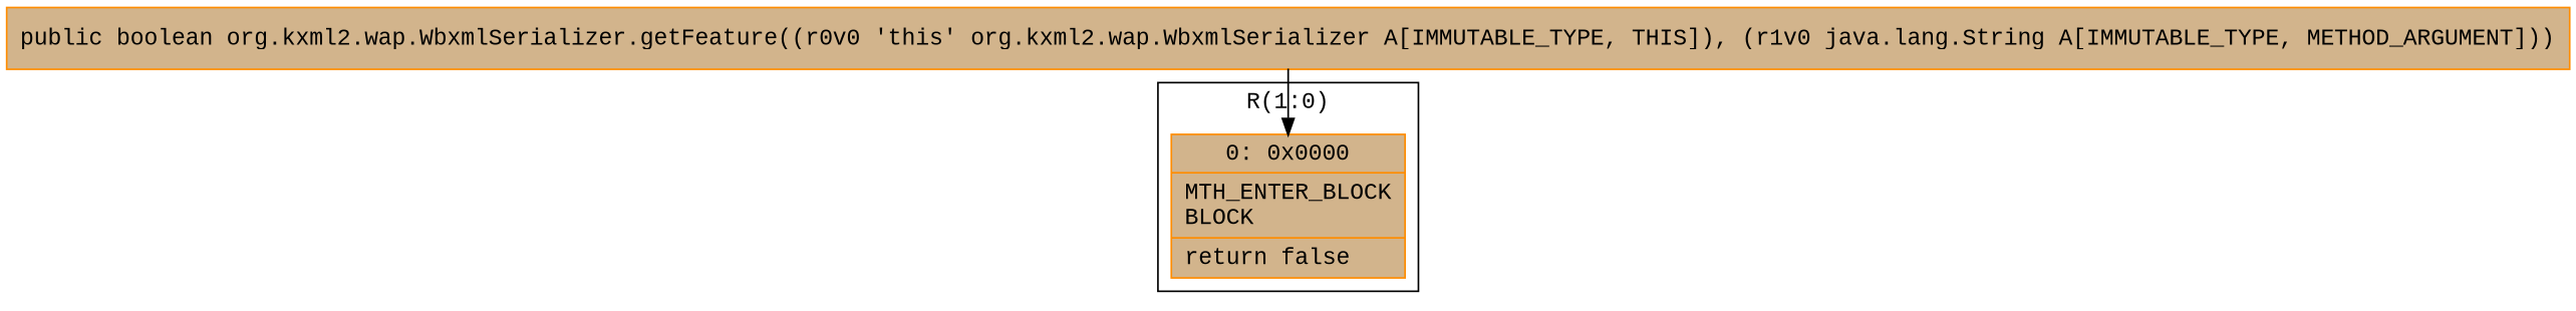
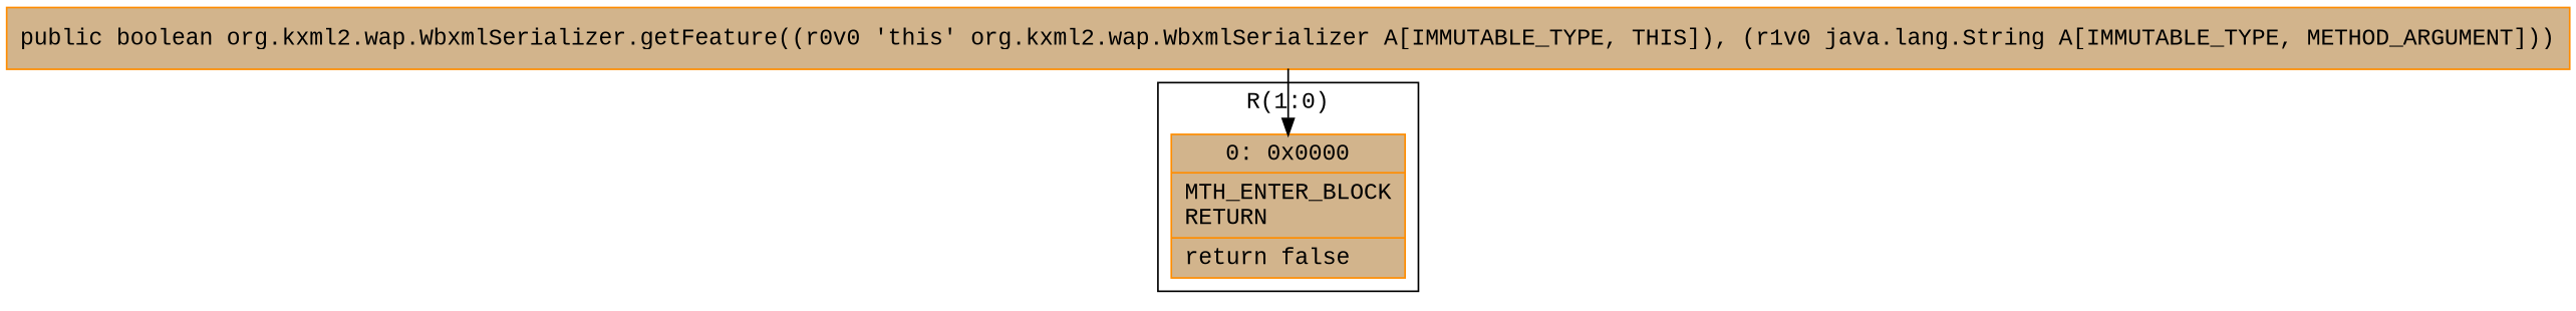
  digraph {
    fontname="Liberation Mono"
    node [color=darkorange shape=record style=filled fillcolor=tan fontname="Liberation Mono"]
-   n1 [label="{0\:\ 0x0000|MTH_ENTER_BLOCK\lBLOCK\l|return false\l}"]
+   n1 [label="{0\:\ 0x0000|MTH_ENTER_BLOCK\lRETURN\l|return false\l}"]
    n2 [label="{public boolean org.kxml2.wap.WbxmlSerializer.getFeature((r0v0 'this' org.kxml2.wap.WbxmlSerializer A[IMMUTABLE_TYPE, THIS]), (r1v0 java.lang.String A[IMMUTABLE_TYPE, METHOD_ARGUMENT])) }"]
    subgraph cluster_1 {
      label="R(1:0)"
      n1
    }
    n2 -> n1 [fontname="Liberation Mono"]
  }
